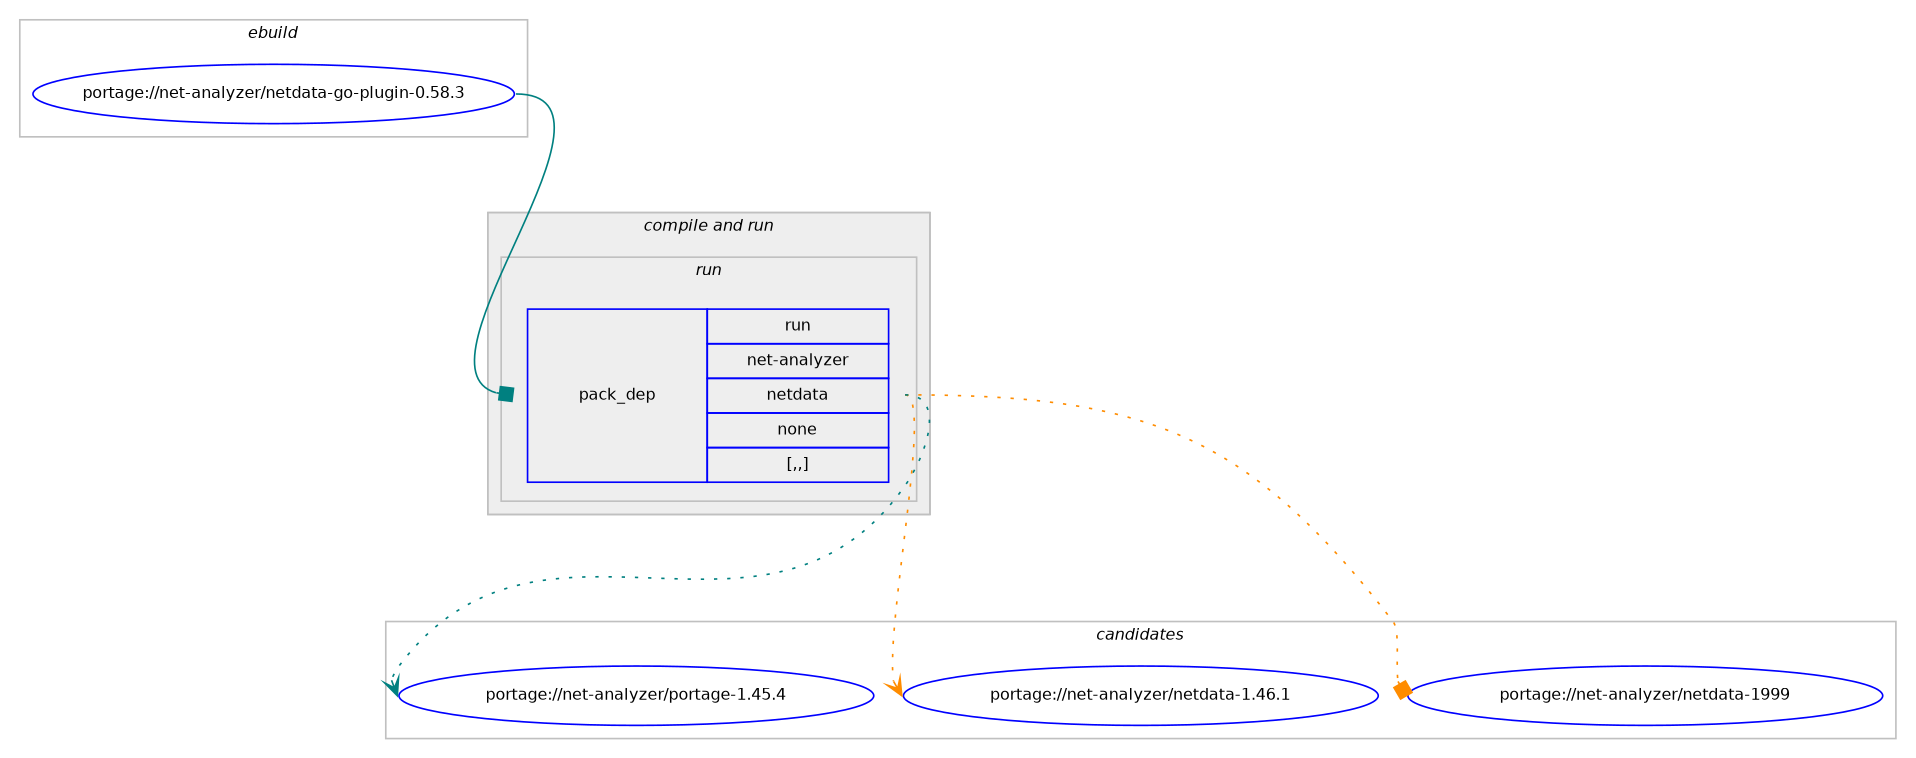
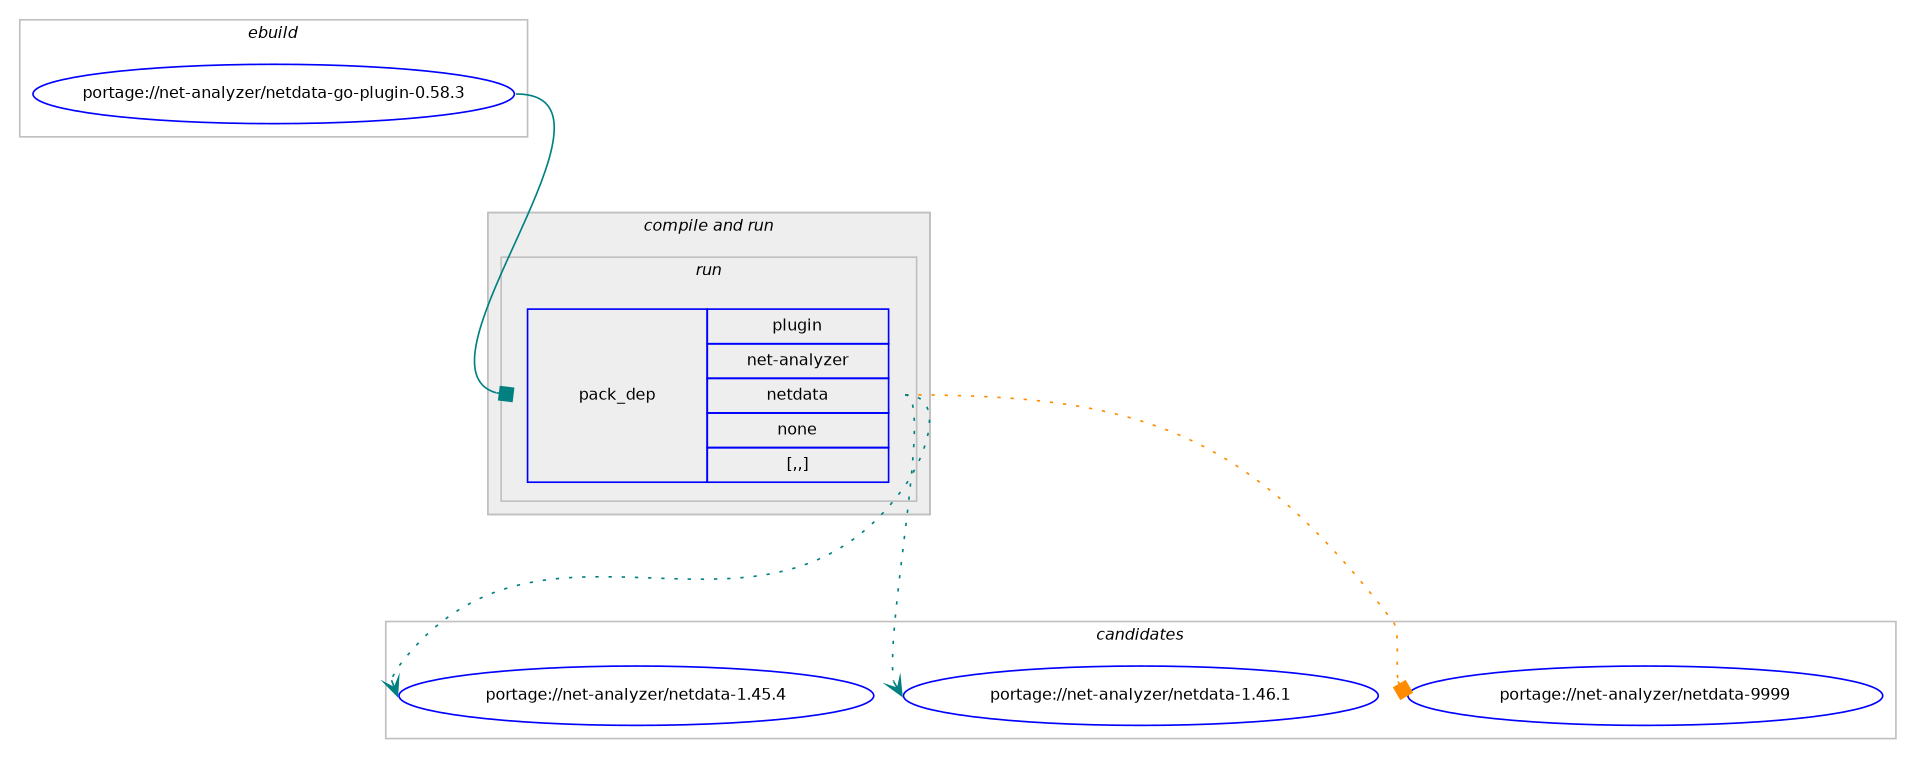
  digraph {
    compound=true
    concentrate=true
    fontname=Helvetica
    fontsize=10
    newrank=true
    rankdir=TB
    ranksep=1.5
    node [color=blue fontname=Helvetica fontsize=10]
    edge [arrowhead=box color=teal headport=w style=dotted tailport=e weight=100]
    n1 [label="portage://net-analyzer/netdata-go-plugin-0.58.3" width=4]
-   n2 [label=<<TABLE BORDER="0" CELLBORDER="1" CELLSPACING="0" CELLPADDING="4" WIDTH="220"><TR><TD ROWSPAN="6" CELLPADDING="30">pack_dep</TD></TR><TR><TD WIDTH="110">run</TD></TR><TR><TD>net-analyzer</TD></TR><TR><TD>netdata</TD></TR><TR><TD>none</TD></TR><TR><TD>[,,]</TD></TR></TABLE>> shape=none]
-   n3 [label="portage://net-analyzer/netdata-1999" width=4]
+   n2 [label=<<TABLE BORDER="0" CELLBORDER="1" CELLSPACING="0" CELLPADDING="4" WIDTH="220"><TR><TD ROWSPAN="6" CELLPADDING="30">pack_dep</TD></TR><TR><TD WIDTH="110">plugin</TD></TR><TR><TD>net-analyzer</TD></TR><TR><TD>netdata</TD></TR><TR><TD>none</TD></TR><TR><TD>[,,]</TD></TR></TABLE>> shape=none]
+   n3 [label="portage://net-analyzer/netdata-9999" width=4]
    n4 [label="portage://net-analyzer/netdata-1.46.1" width=4]
-   n5 [label="portage://net-analyzer/portage-1.45.4" width=4]
+   n5 [label="portage://net-analyzer/netdata-1.45.4" width=4]
    subgraph cluster_1 {
      color=gray
      label=<<i>ebuild</i>>
      n1
    }
    subgraph cluster_2 {
      color=gray
      label=<<i>dependencies</i>>
      subgraph cluster_3 {
        color=gray
        fillcolor="#eeeeee"
        label=<<i>compile</i>>
        style=filled
      }
      subgraph cluster_4 {
        color=gray
        fillcolor="#eeeeee"
        label=<<i>compile and run</i>>
        style=filled
      }
      subgraph cluster_5 {
        color=gray
        fillcolor="#eeeeee"
        label=<<i>run</i>>
        style=filled
        subgraph sub_6 {
          color=gray
          fillcolor="#eeeeee"
          label=<<i>run</i>>
          style=filled
          n2
        }
      }
    }
    subgraph cluster_7 {
      color=gray
      label=<<i>candidates</i>>
      rank=same
      subgraph sub_8 {
        color=black
        label=<<i>candidates</i>>
        nodesep=1
        rank=same
        n3
        n4
        n5
      }
    }
    n1 -> n2 [style=solid weight=20]
    n2 -> n3 [color=darkorange]
-   n2 -> n4 [arrowhead=vee color=darkorange]
+   n2 -> n4 [arrowhead=vee]
    n2 -> n5 [arrowhead=vee]
  }
